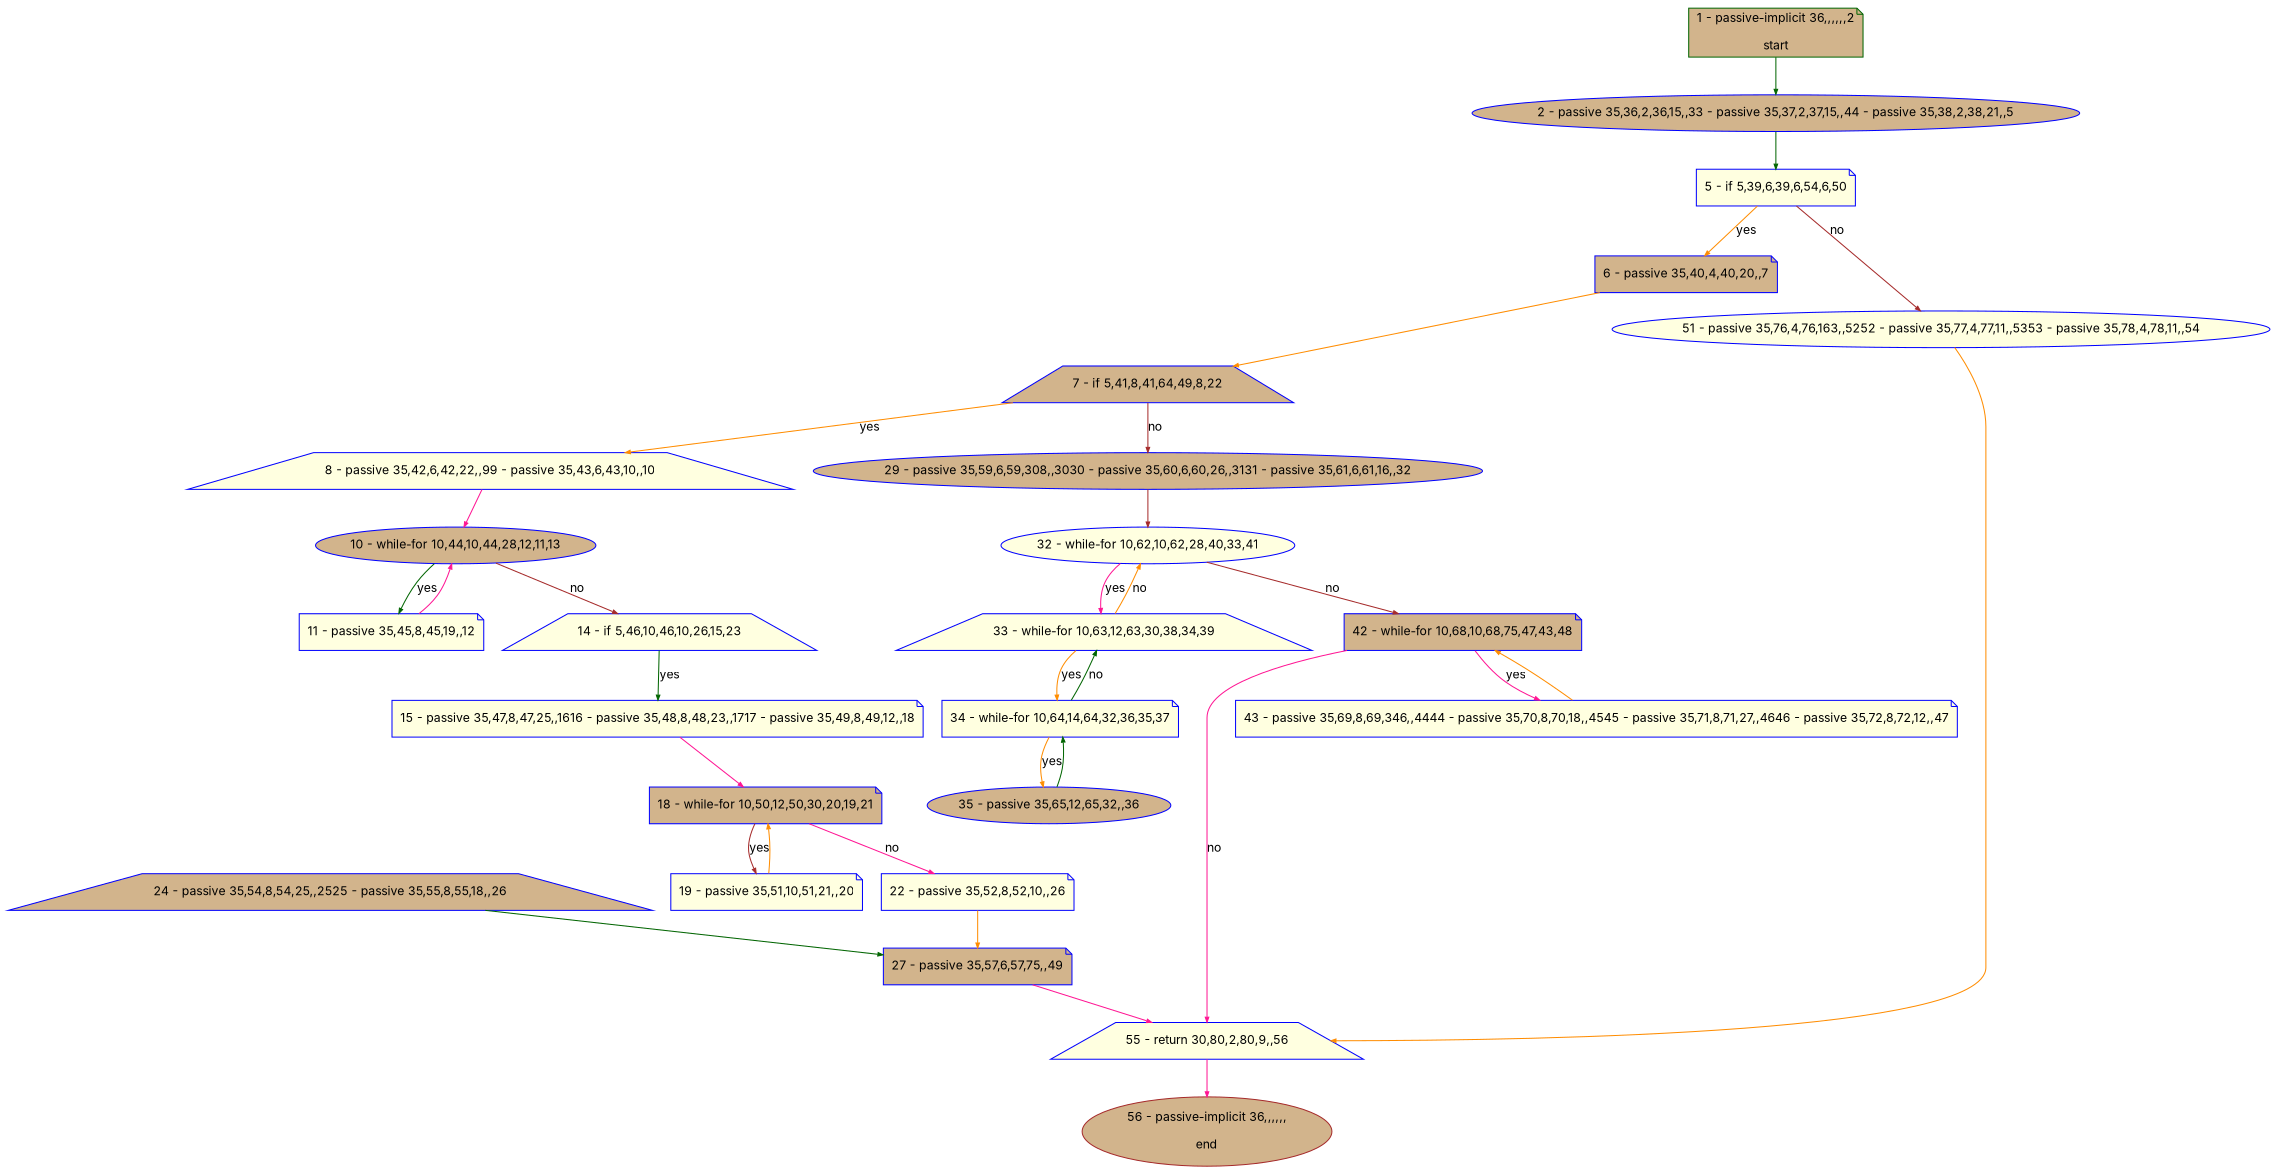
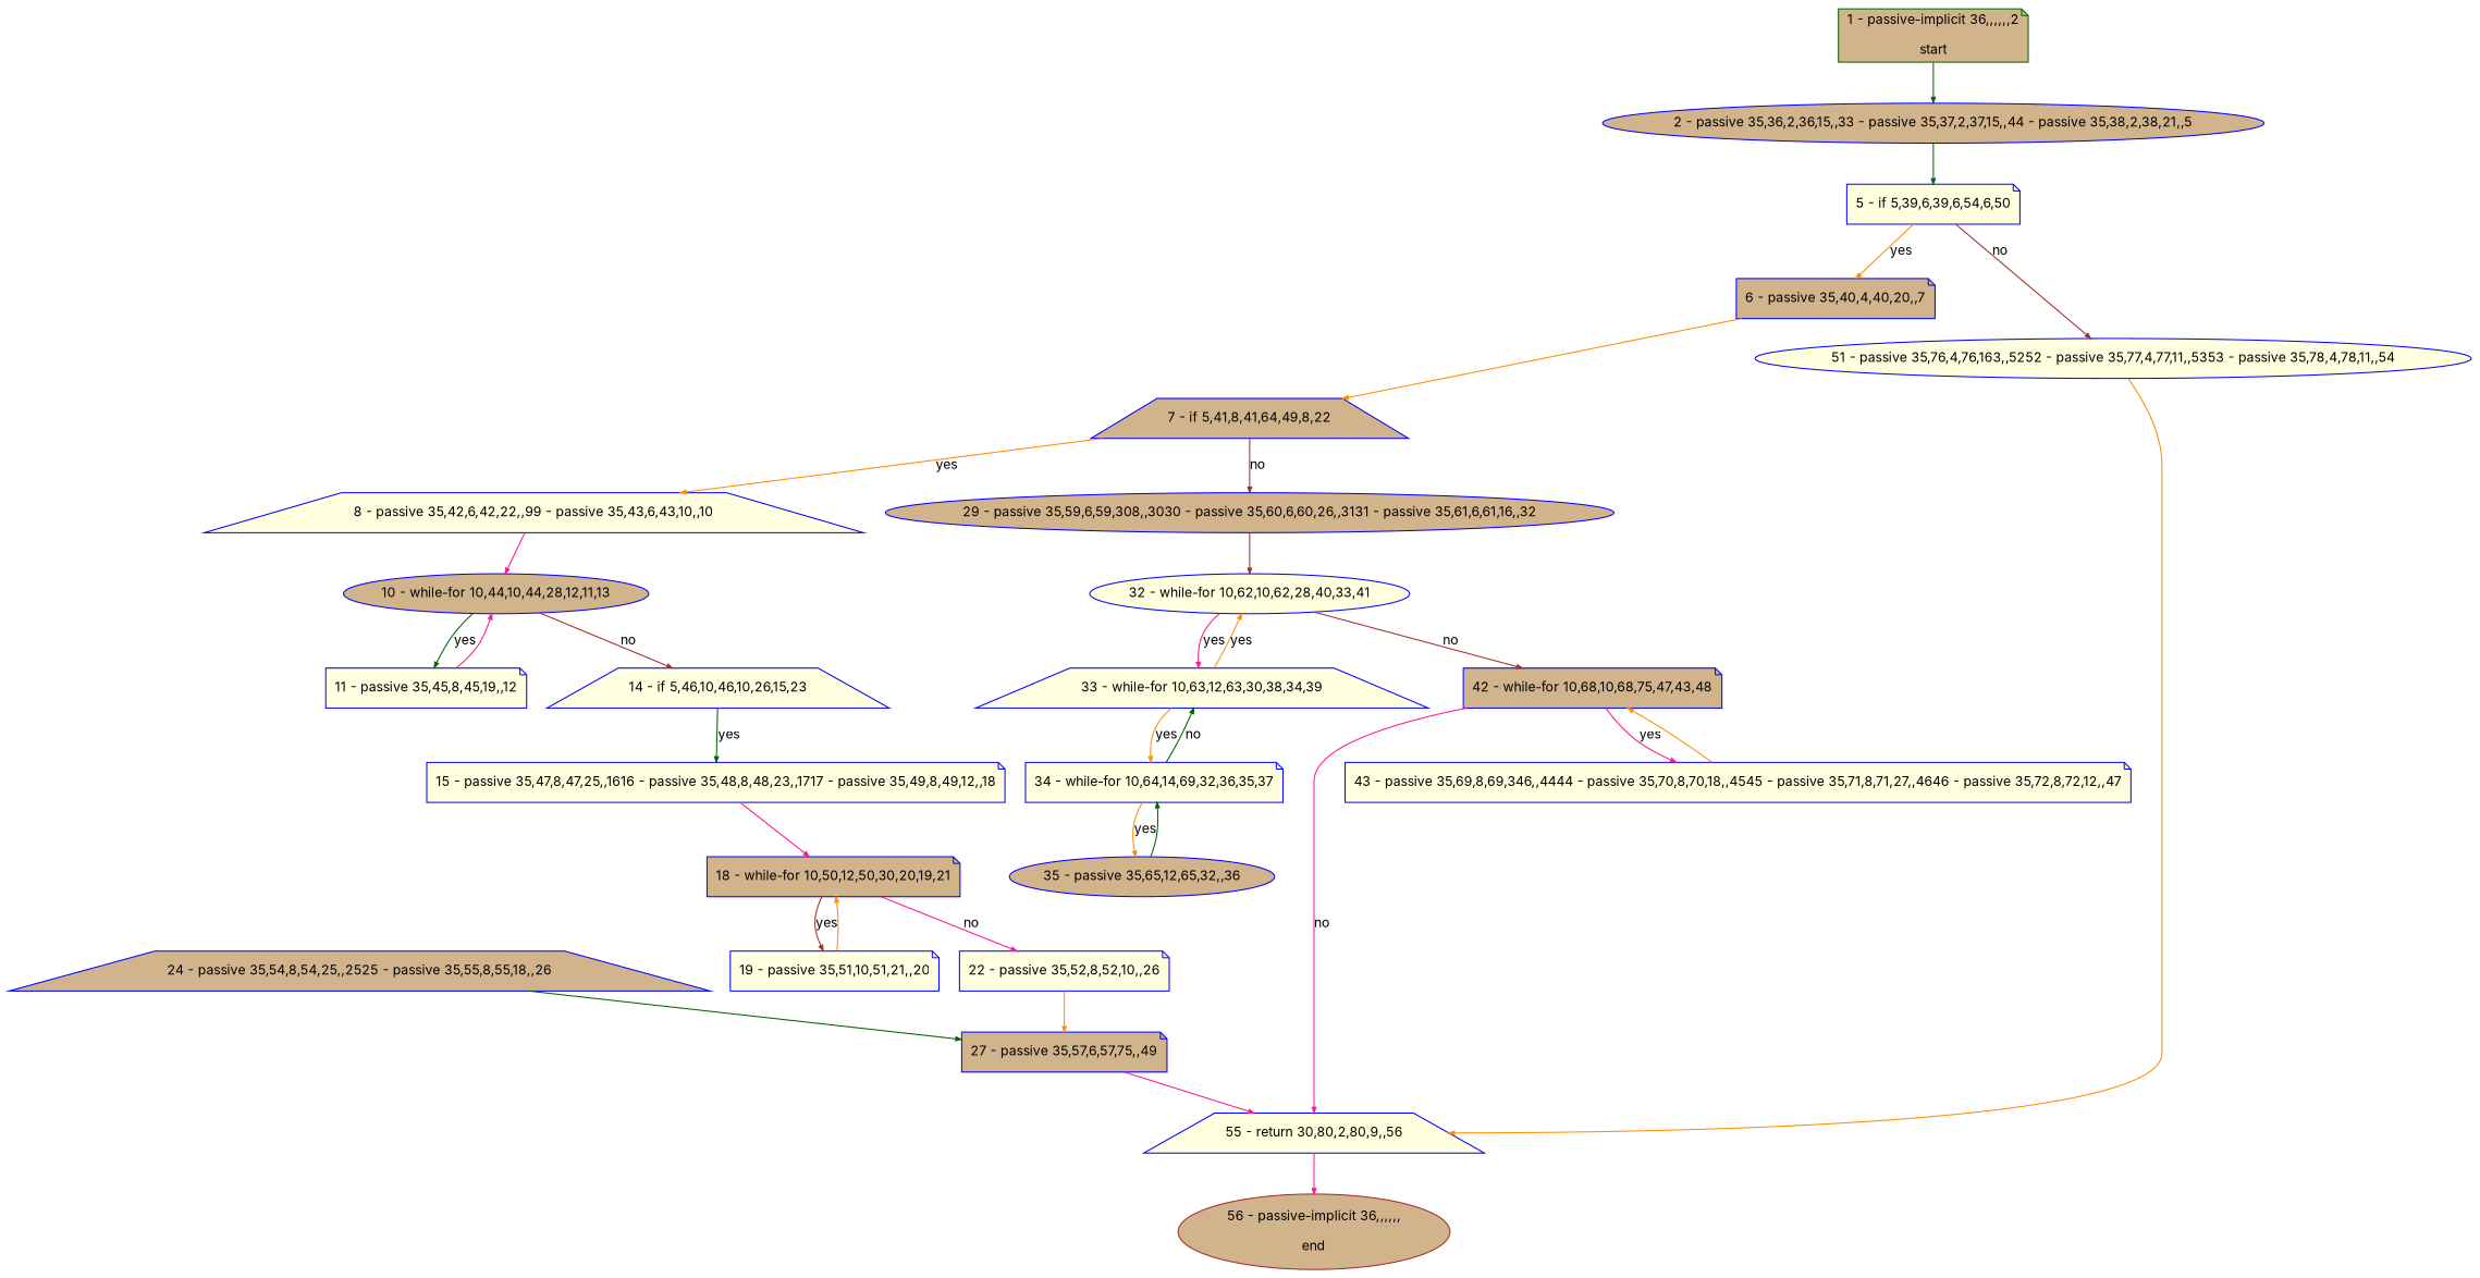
  digraph {
    bgcolor=white
    compound=true
    fillcolor="#FFFFCC"
    fontname=Inter
    fontsize=12
    pack=true
    packmode=clust
    style="rounded,filled"
    node [color="#0000ff" compound=true fillcolor=lightyellow fixedsize=false fontname=Inter fontsize=12 node_initialized=no shape=note style=filled]
    edge [arrowhead=normal arrowsize=0.5 arrowtail=none color=darkorange compound=true dir=forward fontcolor=black fontname=Inter fontsize=12]
    n1 [fillcolor=tan label="2 - passive 35,36,2,36,15,,33 - passive 35,37,2,37,15,,44 - passive 35,38,2,38,21,,5" shape=ellipse]
    n2 [label="5 - if 5,39,6,39,6,54,6,50"]
    n3 [fillcolor=tan label="6 - passive 35,40,4,40,20,,7"]
    n4 [label="51 - passive 35,76,4,76,163,,5252 - passive 35,77,4,77,11,,5353 - passive 35,78,4,78,11,,54" shape=ellipse]
    n5 [color="#006400" fillcolor=tan label="1 - passive-implicit 36,,,,,,2\n\nstart"]
    n6 [fillcolor=tan label="7 - if 5,41,8,41,64,49,8,22" shape=trapezium]
    n7 [label="55 - return 30,80,2,80,9,,56" shape=trapezium]
    n8 [label="8 - passive 35,42,6,42,22,,99 - passive 35,43,6,43,10,,10" shape=trapezium]
    n9 [fillcolor=tan label="29 - passive 35,59,6,59,308,,3030 - passive 35,60,6,60,26,,3131 - passive 35,61,6,61,16,,32" shape=ellipse]
    n10 [color="#a52a2a" fillcolor=tan label="56 - passive-implicit 36,,,,,,\n\nend" shape=ellipse]
    n11 [fillcolor=tan label="10 - while-for 10,44,10,44,28,12,11,13" shape=ellipse]
    n12 [label="32 - while-for 10,62,10,62,28,40,33,41" shape=ellipse]
    n13 [label="11 - passive 35,45,8,45,19,,12"]
    n14 [label="14 - if 5,46,10,46,10,26,15,23" shape=trapezium]
    n15 [label="33 - while-for 10,63,12,63,30,38,34,39" shape=trapezium]
    n16 [fillcolor=tan label="42 - while-for 10,68,10,68,75,47,43,48"]
    n17 [label="15 - passive 35,47,8,47,25,,1616 - passive 35,48,8,48,23,,1717 - passive 35,49,8,49,12,,18"]
    n18 [fillcolor=tan label="18 - while-for 10,50,12,50,30,20,19,21"]
    n19 [fillcolor=tan label="24 - passive 35,54,8,54,25,,2525 - passive 35,55,8,55,18,,26" shape=trapezium]
    n20 [fillcolor=tan label="27 - passive 35,57,6,57,75,,49"]
    n21 [label="19 - passive 35,51,10,51,21,,20"]
    n22 [label="22 - passive 35,52,8,52,10,,26"]
-   n23 [label="34 - while-for 10,64,14,64,32,36,35,37"]
+   n23 [label="34 - while-for 10,64,14,69,32,36,35,37"]
    n24 [label="43 - passive 35,69,8,69,346,,4444 - passive 35,70,8,70,18,,4545 - passive 35,71,8,71,27,,4646 - passive 35,72,8,72,12,,47"]
    n25 [fillcolor=tan label="35 - passive 35,65,12,65,32,,36" shape=ellipse]
    n1 -> n2 [color=darkgreen]
    n2 -> n3 [label=yes]
    n2 -> n4 [color=brown label=no]
    n3 -> n6
    n4 -> n7
    n5 -> n1 [color=darkgreen]
    n6 -> n8 [label=yes]
    n6 -> n9 [color=brown label=no]
    n7 -> n10 [color=deeppink]
    n8 -> n11 [color=deeppink]
    n9 -> n12 [color=brown]
    n11 -> n13 [color=darkgreen label=yes]
    n11 -> n14 [color=brown label=no]
    n12 -> n15 [color=deeppink label=yes]
    n12 -> n16 [color=brown label=no]
    n13 -> n11 [color=deeppink]
    n14 -> n17 [color=darkgreen label=yes]
-   n15 -> n12 [label=no]
+   n15 -> n12 [label=yes]
    n15 -> n23 [label=yes]
    n16 -> n7 [color=deeppink label=no]
    n16 -> n24 [color=deeppink label=yes]
    n17 -> n18 [color=deeppink]
    n18 -> n21 [color=brown label=yes]
    n18 -> n22 [color=deeppink label=no]
    n19 -> n20 [color=darkgreen]
    n20 -> n7 [color=deeppink]
    n21 -> n18
    n22 -> n20
    n23 -> n15 [color=darkgreen label=no]
    n23 -> n25 [label=yes]
    n24 -> n16
    n25 -> n23 [color=darkgreen]
  }
